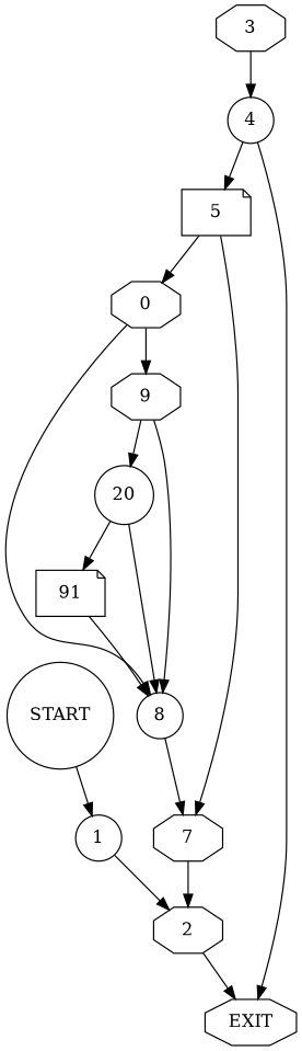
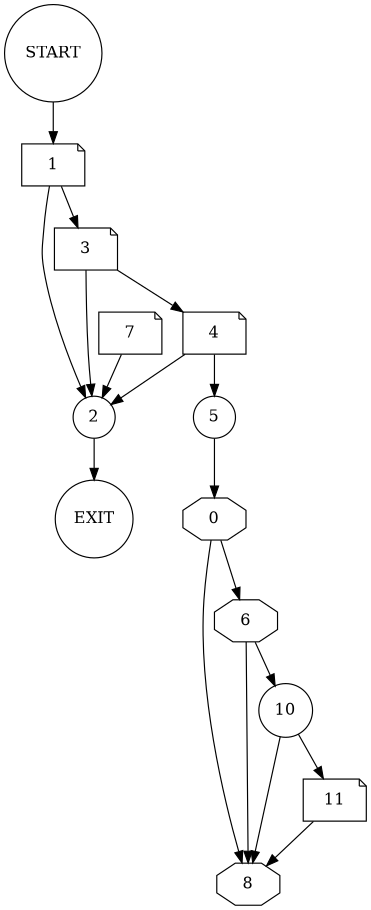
  digraph {
    node [shape=circle]
    n1 [label=START]
-   1
-   2 [shape=octagon]
-   3 [shape=octagon]
-   n5 [label=EXIT shape=octagon]
-   4
-   5 [shape=note]
+   1 [shape=note]
+   2
+   3 [shape=note]
+   n5 [label=EXIT]
+   4 [shape=note]
+   5
    n8 [label=0 shape=octagon]
-   7 [shape=octagon]
-   8
-   9 [shape=octagon]
-   10 [label=20]
-   11 [shape=note label=91]
+   7 [shape=note]
+   8 [shape=octagon]
+   9 [shape=octagon label=6]
+   10
+   11 [shape=note]
    n1 -> 1
    1 -> 2
+   1 -> 3
    2 -> n5
+   3 -> 2
    3 -> 4
-   4 -> n5
+   4 -> 2
    4 -> 5
    5 -> n8
-   5 -> 7
    n8 -> 8
    n8 -> 9
    7 -> 2
-   8 -> 7
    9 -> 8
    9 -> 10
    10 -> 8
    10 -> 11
    11 -> 8
  }
